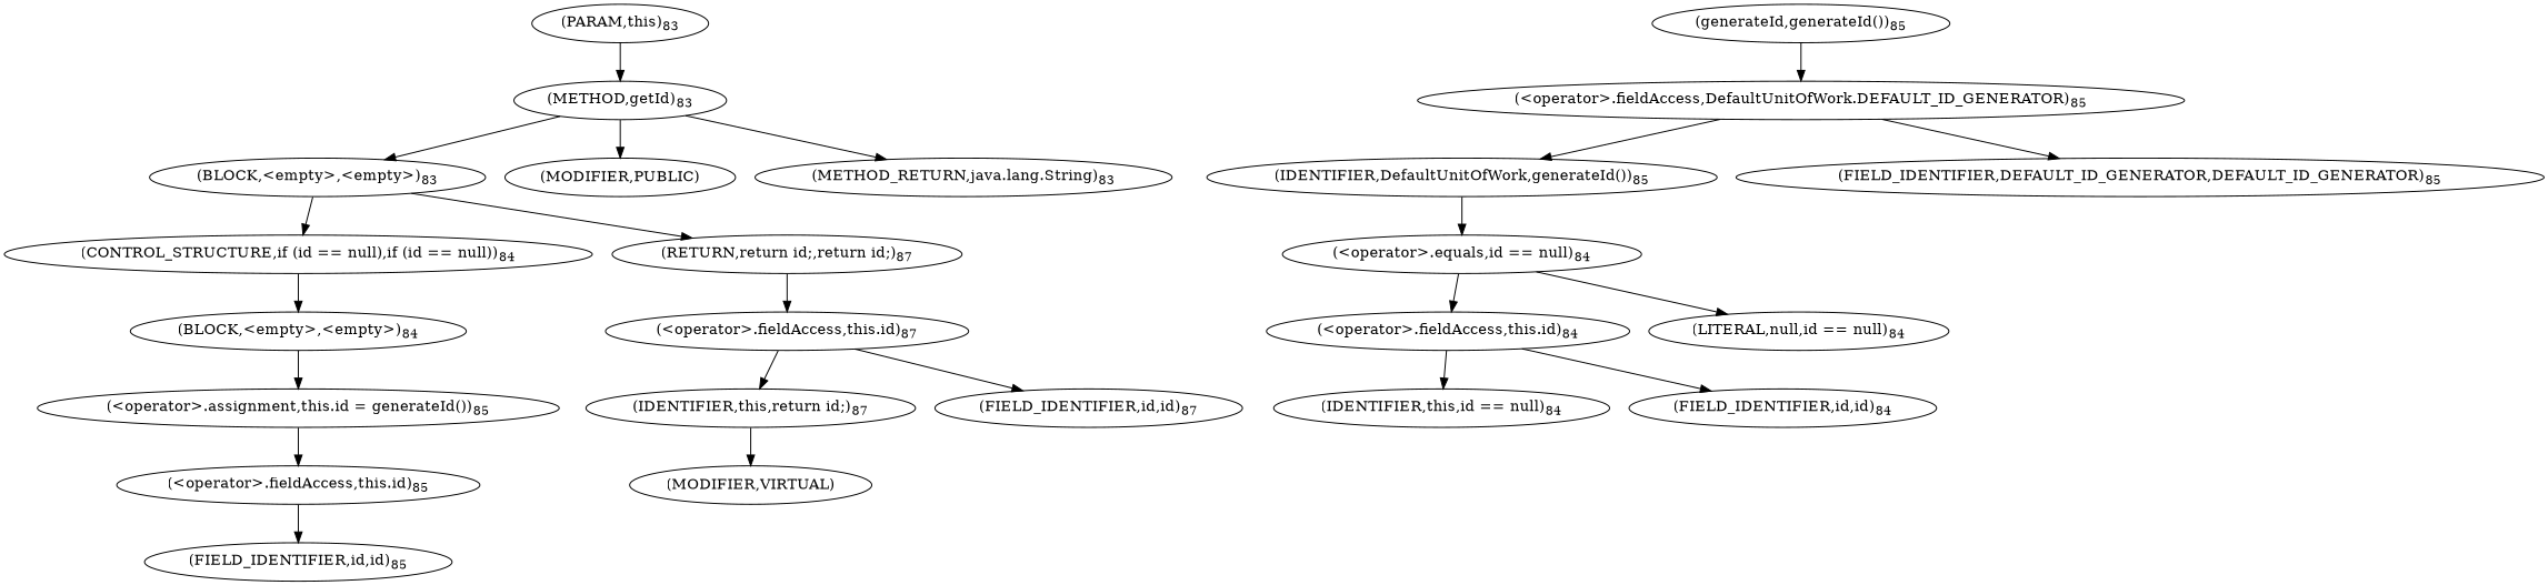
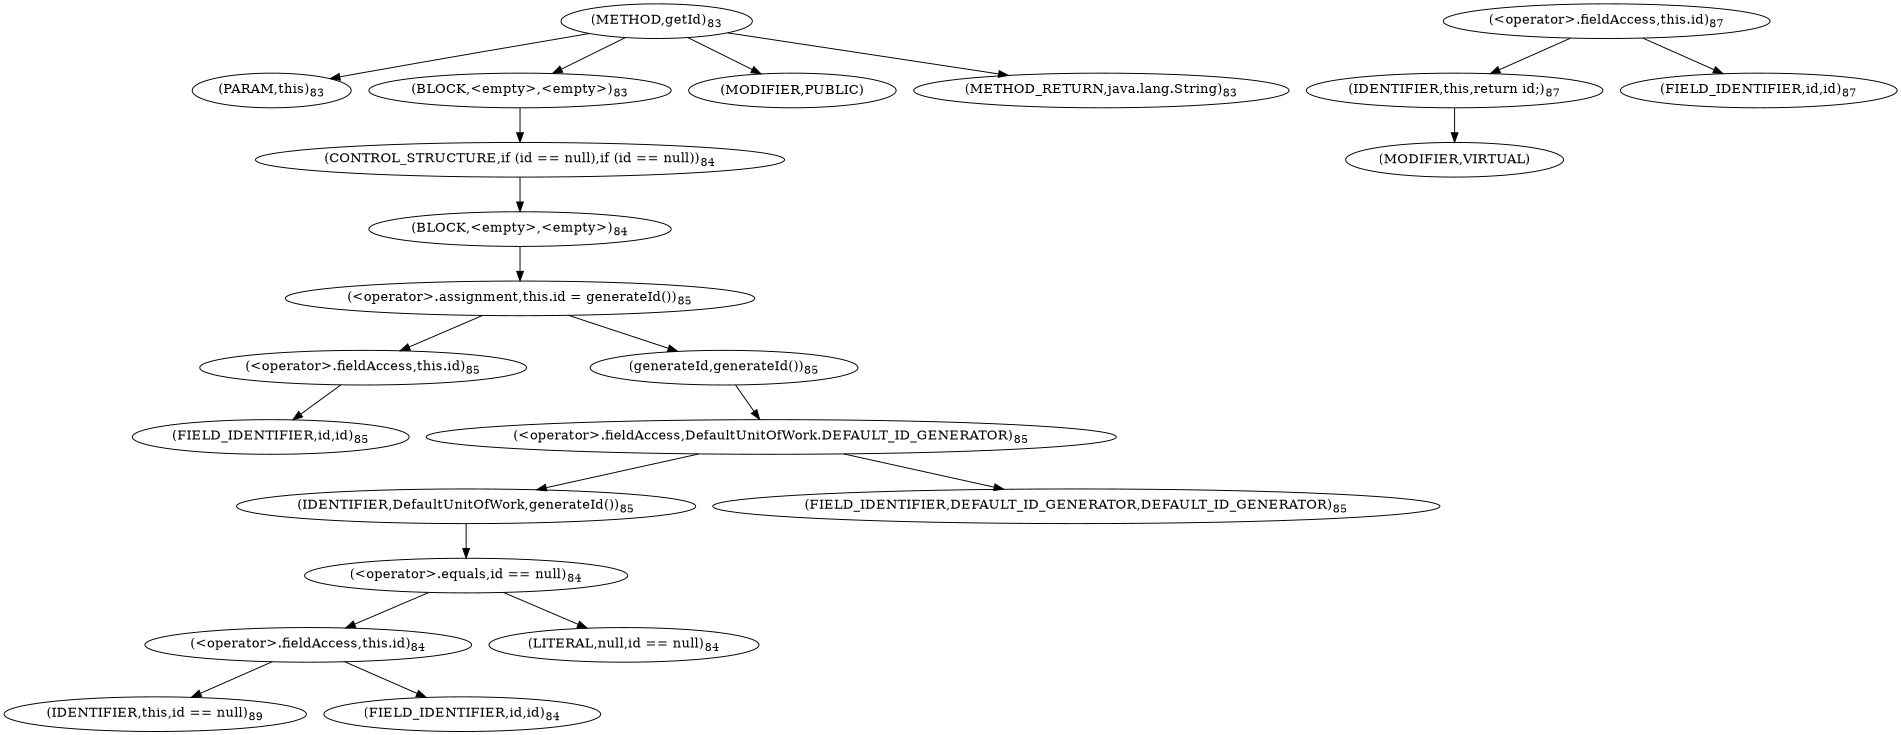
  digraph {
    n1 [label=<(METHOD,getId)<SUB>83</SUB>>]
    n2 [label=<(PARAM,this)<SUB>83</SUB>>]
    n3 [label=<(BLOCK,&lt;empty&gt;,&lt;empty&gt;)<SUB>83</SUB>>]
    n4 [label=<(MODIFIER,PUBLIC)>]
    n5 [label=<(METHOD_RETURN,java.lang.String)<SUB>83</SUB>>]
    n6 [label=<(CONTROL_STRUCTURE,if (id == null),if (id == null))<SUB>84</SUB>>]
-   n7 [label=<(RETURN,return id;,return id;)<SUB>87</SUB>>]
    n8 [label=<(MODIFIER,VIRTUAL)>]
    n9 [label=<(BLOCK,&lt;empty&gt;,&lt;empty&gt;)<SUB>84</SUB>>]
    n10 [label=<(&lt;operator&gt;.fieldAccess,this.id)<SUB>87</SUB>>]
    n11 [label=<(&lt;operator&gt;.equals,id == null)<SUB>84</SUB>>]
    n12 [label=<(&lt;operator&gt;.fieldAccess,this.id)<SUB>84</SUB>>]
    n13 [label=<(LITERAL,null,id == null)<SUB>84</SUB>>]
    n14 [label=<(&lt;operator&gt;.assignment,this.id = generateId())<SUB>85</SUB>>]
-   n15 [label=<(IDENTIFIER,this,id == null)<SUB>84</SUB>>]
+   n15 [label=<(IDENTIFIER,this,id == null)<SUB>89</SUB>>]
    n16 [label=<(FIELD_IDENTIFIER,id,id)<SUB>84</SUB>>]
    n17 [label=<(&lt;operator&gt;.fieldAccess,this.id)<SUB>85</SUB>>]
    n18 [label=<(generateId,generateId())<SUB>85</SUB>>]
    n19 [label=<(FIELD_IDENTIFIER,id,id)<SUB>85</SUB>>]
    n20 [label=<(&lt;operator&gt;.fieldAccess,DefaultUnitOfWork.DEFAULT_ID_GENERATOR)<SUB>85</SUB>>]
    n21 [label=<(IDENTIFIER,DefaultUnitOfWork,generateId())<SUB>85</SUB>>]
    n22 [label=<(FIELD_IDENTIFIER,DEFAULT_ID_GENERATOR,DEFAULT_ID_GENERATOR)<SUB>85</SUB>>]
    n23 [label=<(IDENTIFIER,this,return id;)<SUB>87</SUB>>]
    n24 [label=<(FIELD_IDENTIFIER,id,id)<SUB>87</SUB>>]
-   n2 -> n1
+   n1 -> n2
    n1 -> n3
    n1 -> n4
    n1 -> n5
    n3 -> n6
-   n3 -> n7
    n6 -> n9
-   n7 -> n10
    n9 -> n14
    n10 -> n23
    n10 -> n24
    n11 -> n12
    n11 -> n13
    n12 -> n15
    n12 -> n16
    n14 -> n17
+   n14 -> n18
    n17 -> n19
    n18 -> n20
    n20 -> n21
    n20 -> n22
    n21 -> n11
    n23 -> n8
  }
